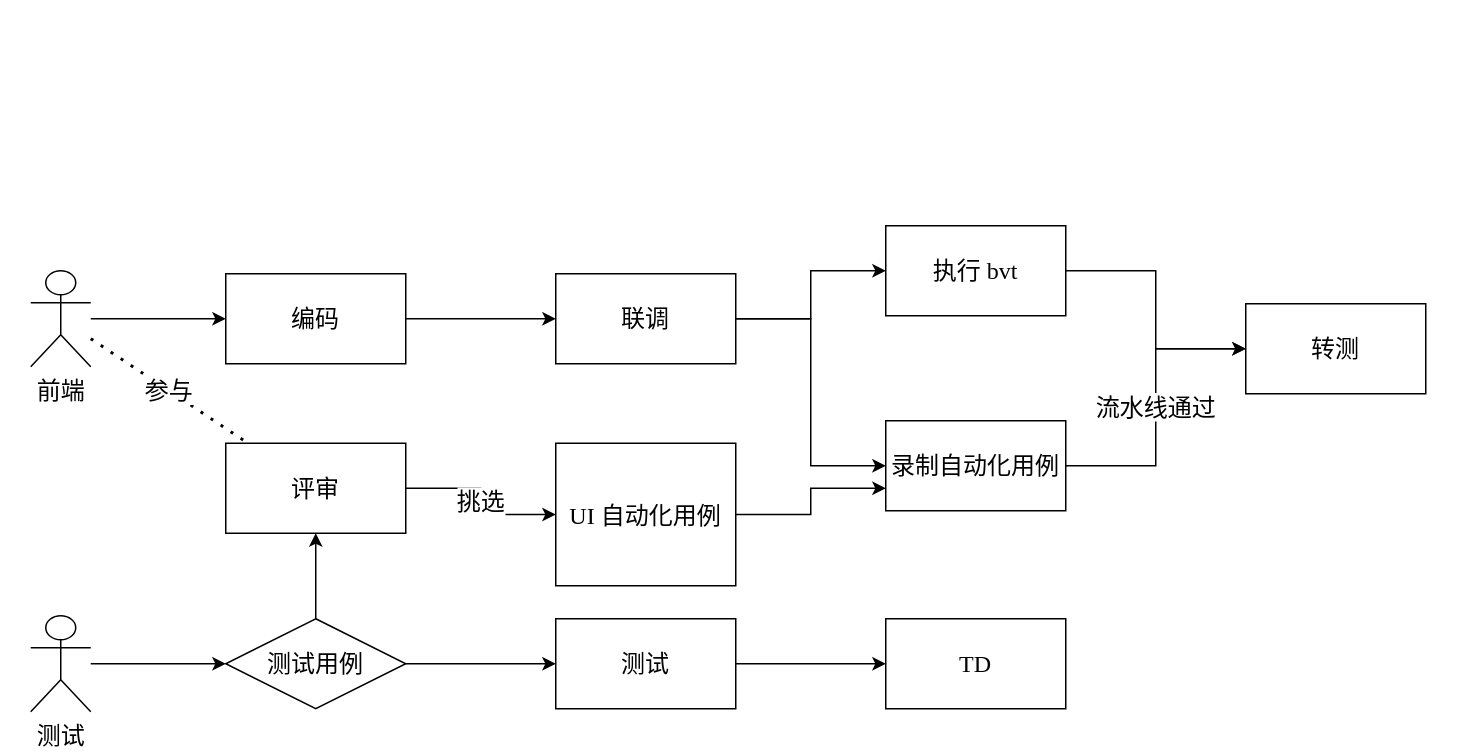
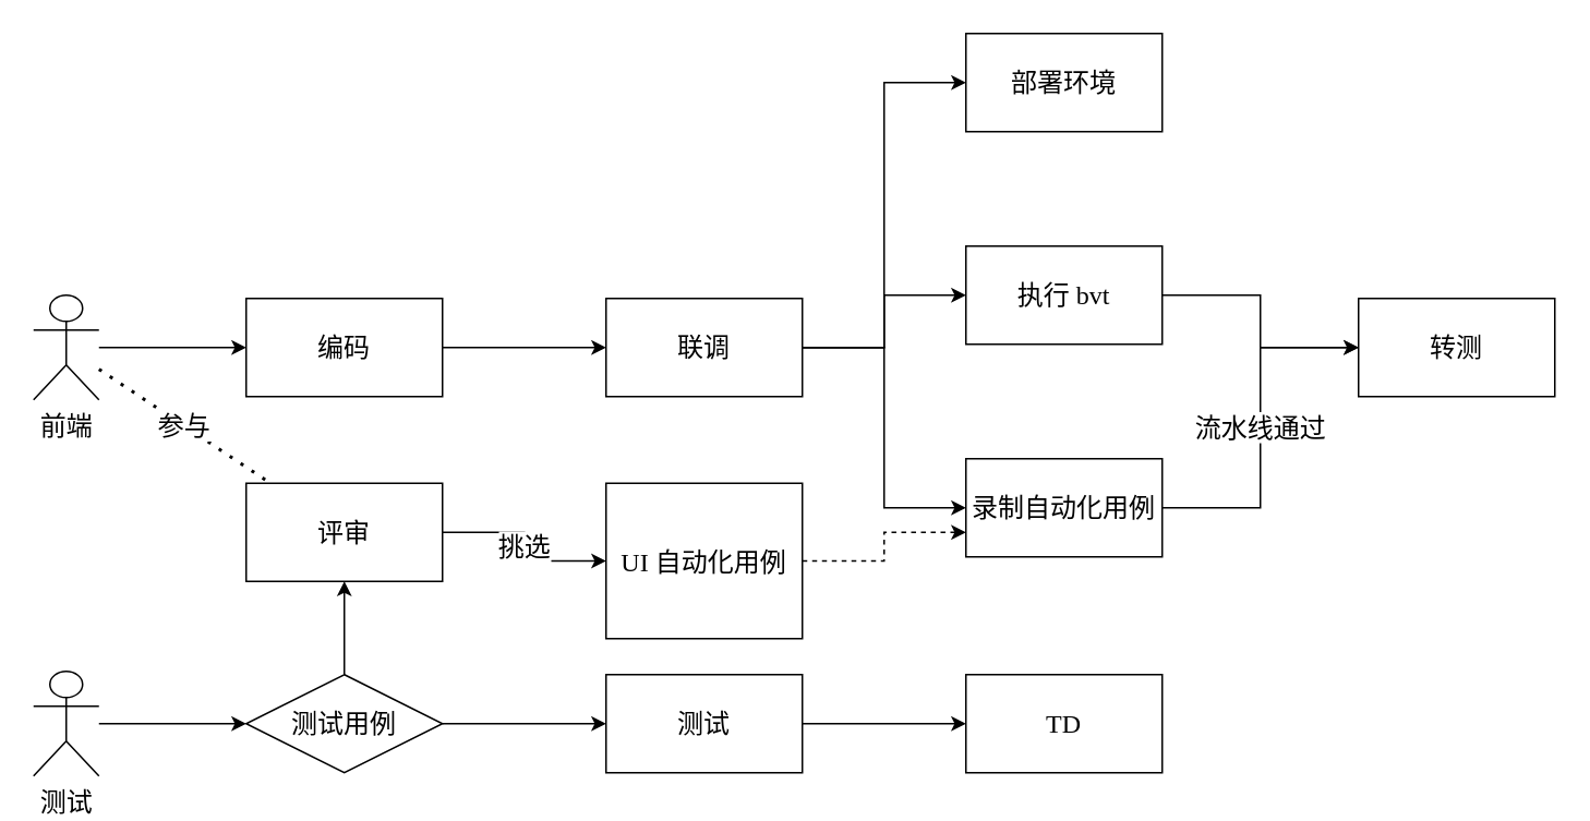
  <mxCell id="0" />
  <mxCell id="1" parent="0" />
  <mxCell id="2" value="前端" style="shape=umlActor;verticalLabelPosition=bottom;verticalAlign=top;html=1;outlineConnect=0;fontFamily=阿里汉仪智能黑体;fontSize=16;fontColor=default;align=center;strokeColor=default;fillColor=default;" parent="1" vertex="1"><mxGeometry x="20" y="180" width="40" height="64" as="geometry" /></mxCell>
  <mxCell id="3" value="" style="edgeStyle=orthogonalEdgeStyle;rounded=0;orthogonalLoop=1;jettySize=auto;html=1;fontFamily=阿里汉仪智能黑体;fontSource=https%3A%2F%2Fhellowebfonts.oss-cn-beijing.aliyuncs.com%2F698F3099-E62F-4C3B-B30A-04FB735069FE%2F202209%2F44C5C1037925EC78.ttf;fontSize=16;startSize=24;" parent="1" source="2" target="7" edge="1"><mxGeometry relative="1" as="geometry"><mxPoint x="510" y="212" as="sourcePoint" /></mxGeometry></mxCell>
  <mxCell id="4" value="" style="edgeStyle=orthogonalEdgeStyle;rounded=0;orthogonalLoop=1;jettySize=auto;html=1;fontFamily=阿里汉仪智能黑体;fontSource=https%3A%2F%2Fhellowebfonts.oss-cn-beijing.aliyuncs.com%2F698F3099-E62F-4C3B-B30A-04FB735069FE%2F202209%2F44C5C1037925EC78.ttf;fontSize=16;startSize=24;" parent="1" source="5" target="11" edge="1"><mxGeometry relative="1" as="geometry" /></mxCell>
  <mxCell id="5" value="测试" style="shape=umlActor;verticalLabelPosition=bottom;verticalAlign=top;html=1;outlineConnect=0;fontFamily=阿里汉仪智能黑体;fontSize=16;fontColor=default;align=center;strokeColor=default;fillColor=default;" parent="1" vertex="1"><mxGeometry x="20" y="410" width="40" height="64" as="geometry" /></mxCell>
  <mxCell id="6" value="" style="edgeStyle=orthogonalEdgeStyle;rounded=0;orthogonalLoop=1;jettySize=auto;html=1;fontFamily=阿里汉仪智能黑体;fontSource=https%3A%2F%2Fhellowebfonts.oss-cn-beijing.aliyuncs.com%2F698F3099-E62F-4C3B-B30A-04FB735069FE%2F202209%2F44C5C1037925EC78.ttf;fontSize=16;startSize=24;" parent="1" source="7" target="15" edge="1"><mxGeometry relative="1" as="geometry" /></mxCell>
  <mxCell id="7" value="编码" style="whiteSpace=wrap;html=1;fontSize=16;fontFamily=阿里汉仪智能黑体;" parent="1" vertex="1"><mxGeometry x="150" y="182" width="120" height="60" as="geometry" /></mxCell>
  <mxCell id="8" value="" style="edgeStyle=orthogonalEdgeStyle;rounded=0;orthogonalLoop=1;jettySize=auto;html=1;fontFamily=阿里汉仪智能黑体;fontSource=https%3A%2F%2Fhellowebfonts.oss-cn-beijing.aliyuncs.com%2F698F3099-E62F-4C3B-B30A-04FB735069FE%2F202209%2F44C5C1037925EC78.ttf;fontSize=16;startSize=24;" parent="1" source="11" target="18" edge="1"><mxGeometry relative="1" as="geometry" /></mxCell>
  <mxCell id="9" value="挑选" style="edgeStyle=orthogonalEdgeStyle;rounded=0;orthogonalLoop=1;jettySize=auto;html=1;fontFamily=阿里汉仪智能黑体;fontSource=https%3A%2F%2Fhellowebfonts.oss-cn-beijing.aliyuncs.com%2F698F3099-E62F-4C3B-B30A-04FB735069FE%2F202209%2F44C5C1037925EC78.ttf;fontSize=16;endArrow=classic;endFill=1;startSize=24;entryX=0;entryY=0.5;entryDx=0;entryDy=0;" parent="1" source="27" target="25" edge="1"><mxGeometry relative="1" as="geometry" /></mxCell>
  <mxCell id="10" style="edgeStyle=orthogonalEdgeStyle;rounded=0;orthogonalLoop=1;jettySize=auto;html=1;fontFamily=阿里汉仪智能黑体;fontSource=https%3A%2F%2Fhellowebfonts.oss-cn-beijing.aliyuncs.com%2F698F3099-E62F-4C3B-B30A-04FB735069FE%2F202209%2F44C5C1037925EC78.ttf;fontSize=16;endArrow=classic;endFill=1;startSize=24;" parent="1" source="11" target="27" edge="1"><mxGeometry relative="1" as="geometry" /></mxCell>
  <mxCell id="11" value="测试用例" style="rhombus;whiteSpace=wrap;html=1;fontSize=16;fontFamily=阿里汉仪智能黑体;verticalAlign=middle;" parent="1" vertex="1"><mxGeometry x="150" y="412" width="120" height="60" as="geometry" /></mxCell>
  <mxCell id="12" value="" style="edgeStyle=orthogonalEdgeStyle;rounded=0;orthogonalLoop=1;jettySize=auto;html=1;fontFamily=阿里汉仪智能黑体;fontSource=https%3A%2F%2Fhellowebfonts.oss-cn-beijing.aliyuncs.com%2F698F3099-E62F-4C3B-B30A-04FB735069FE%2F202209%2F44C5C1037925EC78.ttf;fontSize=16;startSize=24;startArrow=none;" parent="1" source="20" target="16" edge="1"><mxGeometry relative="1" as="geometry" /></mxCell>
  <mxCell id="13" style="edgeStyle=orthogonalEdgeStyle;rounded=0;orthogonalLoop=1;jettySize=auto;html=1;fontFamily=阿里汉仪智能黑体;fontSource=https%3A%2F%2Fhellowebfonts.oss-cn-beijing.aliyuncs.com%2F698F3099-E62F-4C3B-B30A-04FB735069FE%2F202209%2F44C5C1037925EC78.ttf;fontSize=16;endArrow=classic;endFill=1;startSize=24;entryX=0;entryY=0.5;entryDx=0;entryDy=0;" parent="1" source="15" target="23" edge="1"><mxGeometry relative="1" as="geometry" /></mxCell>
+ <mxCell id="14" style="edgeStyle=orthogonalEdgeStyle;rounded=0;orthogonalLoop=1;jettySize=auto;html=1;entryX=0;entryY=0.5;entryDx=0;entryDy=0;fontFamily=阿里汉仪智能黑体;fontSource=https%3A%2F%2Fhellowebfonts.oss-cn-beijing.aliyuncs.com%2F698F3099-E62F-4C3B-B30A-04FB735069FE%2F202209%2F44C5C1037925EC78.ttf;fontSize=16;endArrow=classic;endFill=1;startSize=24;" parent="1" source="15" target="26" edge="1"><mxGeometry relative="1" as="geometry" /></mxCell>
  <mxCell id="15" value="联调" style="whiteSpace=wrap;html=1;fontSize=16;fontFamily=阿里汉仪智能黑体;" parent="1" vertex="1"><mxGeometry x="370" y="182" width="120" height="60" as="geometry" /></mxCell>
- <mxCell id="16" value="转测" style="whiteSpace=wrap;html=1;fontSize=16;fontFamily=阿里汉仪智能黑体;" parent="1" vertex="1"><mxGeometry x="830" y="202" width="120" height="60" as="geometry" /></mxCell>
+ <mxCell id="16" value="转测" style="whiteSpace=wrap;html=1;fontSize=16;fontFamily=阿里汉仪智能黑体;" parent="1" vertex="1"><mxGeometry x="830" y="182" width="120" height="60" as="geometry" /></mxCell>
  <mxCell id="17" value="" style="edgeStyle=orthogonalEdgeStyle;rounded=0;orthogonalLoop=1;jettySize=auto;html=1;fontFamily=阿里汉仪智能黑体;fontSource=https%3A%2F%2Fhellowebfonts.oss-cn-beijing.aliyuncs.com%2F698F3099-E62F-4C3B-B30A-04FB735069FE%2F202209%2F44C5C1037925EC78.ttf;fontSize=16;startSize=24;" parent="1" source="18" target="19" edge="1"><mxGeometry relative="1" as="geometry" /></mxCell>
  <mxCell id="18" value="测试" style="whiteSpace=wrap;html=1;fontSize=16;fontFamily=阿里汉仪智能黑体;" parent="1" vertex="1"><mxGeometry x="370" y="412" width="120" height="60" as="geometry" /></mxCell>
  <mxCell id="19" value="TD" style="whiteSpace=wrap;html=1;fontSize=16;fontFamily=阿里汉仪智能黑体;" parent="1" vertex="1"><mxGeometry x="590" y="412" width="120" height="60" as="geometry" /></mxCell>
  <mxCell id="20" value="执行 bvt" style="whiteSpace=wrap;html=1;fontSize=16;fontFamily=阿里汉仪智能黑体;" parent="1" vertex="1"><mxGeometry x="590" y="150" width="120" height="60" as="geometry" /></mxCell>
  <mxCell id="21" value="" style="edgeStyle=orthogonalEdgeStyle;rounded=0;orthogonalLoop=1;jettySize=auto;html=1;fontFamily=阿里汉仪智能黑体;fontSource=https%3A%2F%2Fhellowebfonts.oss-cn-beijing.aliyuncs.com%2F698F3099-E62F-4C3B-B30A-04FB735069FE%2F202209%2F44C5C1037925EC78.ttf;fontSize=16;startSize=24;endArrow=classic;endFill=1;entryX=0;entryY=0.5;entryDx=0;entryDy=0;" parent="1" source="15" target="20" edge="1"><mxGeometry relative="1" as="geometry"><mxPoint x="490" y="212" as="sourcePoint" /><mxPoint x="747" y="212" as="targetPoint" /></mxGeometry></mxCell>
  <mxCell id="22" value="流水线通过" style="edgeStyle=orthogonalEdgeStyle;rounded=0;orthogonalLoop=1;jettySize=auto;html=1;fontFamily=阿里汉仪智能黑体;fontSource=https%3A%2F%2Fhellowebfonts.oss-cn-beijing.aliyuncs.com%2F698F3099-E62F-4C3B-B30A-04FB735069FE%2F202209%2F44C5C1037925EC78.ttf;fontSize=16;endArrow=classic;endFill=1;startSize=24;entryX=0;entryY=0.5;entryDx=0;entryDy=0;" parent="1" source="23" target="16" edge="1"><mxGeometry relative="1" as="geometry" /></mxCell>
  <mxCell id="23" value="录制自动化用例" style="whiteSpace=wrap;html=1;fontSize=16;fontFamily=阿里汉仪智能黑体;" parent="1" vertex="1"><mxGeometry x="590" y="280" width="120" height="60" as="geometry" /></mxCell>
- <mxCell id="24" style="edgeStyle=orthogonalEdgeStyle;rounded=0;orthogonalLoop=1;jettySize=auto;html=1;entryX=0;entryY=0.75;entryDx=0;entryDy=0;fontFamily=阿里汉仪智能黑体;fontSource=https%3A%2F%2Fhellowebfonts.oss-cn-beijing.aliyuncs.com%2F698F3099-E62F-4C3B-B30A-04FB735069FE%2F202209%2F44C5C1037925EC78.ttf;fontSize=16;endArrow=classic;endFill=1;startSize=24;" parent="1" source="25" target="23" edge="1"><mxGeometry relative="1" as="geometry" /></mxCell>
+ <mxCell id="24" style="edgeStyle=orthogonalEdgeStyle;rounded=0;orthogonalLoop=1;jettySize=auto;html=1;entryX=0;entryY=0.75;entryDx=0;entryDy=0;fontFamily=阿里汉仪智能黑体;fontSource=https%3A%2F%2Fhellowebfonts.oss-cn-beijing.aliyuncs.com%2F698F3099-E62F-4C3B-B30A-04FB735069FE%2F202209%2F44C5C1037925EC78.ttf;fontSize=16;endArrow=classic;endFill=1;startSize=24;dashed=1;" parent="1" source="25" target="23" edge="1"><mxGeometry relative="1" as="geometry" /></mxCell>
  <mxCell id="25" value="UI 自动化用例" style="whiteSpace=wrap;html=1;fontSize=16;fontFamily=阿里汉仪智能黑体;verticalAlign=middle;fontSource=https%3A%2F%2Fhellowebfonts.oss-cn-beijing.aliyuncs.com%2F698F3099-E62F-4C3B-B30A-04FB735069FE%2F202209%2F44C5C1037925EC78.ttf;startSize=24;" parent="1" vertex="1"><mxGeometry x="370" y="295" width="120" height="95" as="geometry" /></mxCell>
+ <mxCell id="26" value="部署环境" style="whiteSpace=wrap;html=1;fontSize=16;fontFamily=阿里汉仪智能黑体;" parent="1" vertex="1"><mxGeometry x="590" y="20" width="120" height="60" as="geometry" /></mxCell>
  <mxCell id="27" value="评审" style="whiteSpace=wrap;html=1;fontSize=16;fontFamily=阿里汉仪智能黑体;fontSource=https%3A%2F%2Fhellowebfonts.oss-cn-beijing.aliyuncs.com%2F698F3099-E62F-4C3B-B30A-04FB735069FE%2F202209%2F44C5C1037925EC78.ttf;startSize=24;" parent="1" vertex="1"><mxGeometry x="150" y="295" width="120" height="60" as="geometry" /></mxCell>
  <mxCell id="28" value="参与" style="endArrow=none;dashed=1;html=1;dashPattern=1 3;strokeWidth=2;rounded=0;fontFamily=阿里汉仪智能黑体;fontSource=https%3A%2F%2Fhellowebfonts.oss-cn-beijing.aliyuncs.com%2F698F3099-E62F-4C3B-B30A-04FB735069FE%2F202209%2F44C5C1037925EC78.ttf;fontSize=16;startSize=24;" parent="1" source="2" target="27" edge="1"><mxGeometry width="50" height="50" relative="1" as="geometry"><mxPoint x="60" y="262" as="sourcePoint" /><mxPoint x="130.711" y="212" as="targetPoint" /></mxGeometry></mxCell>
